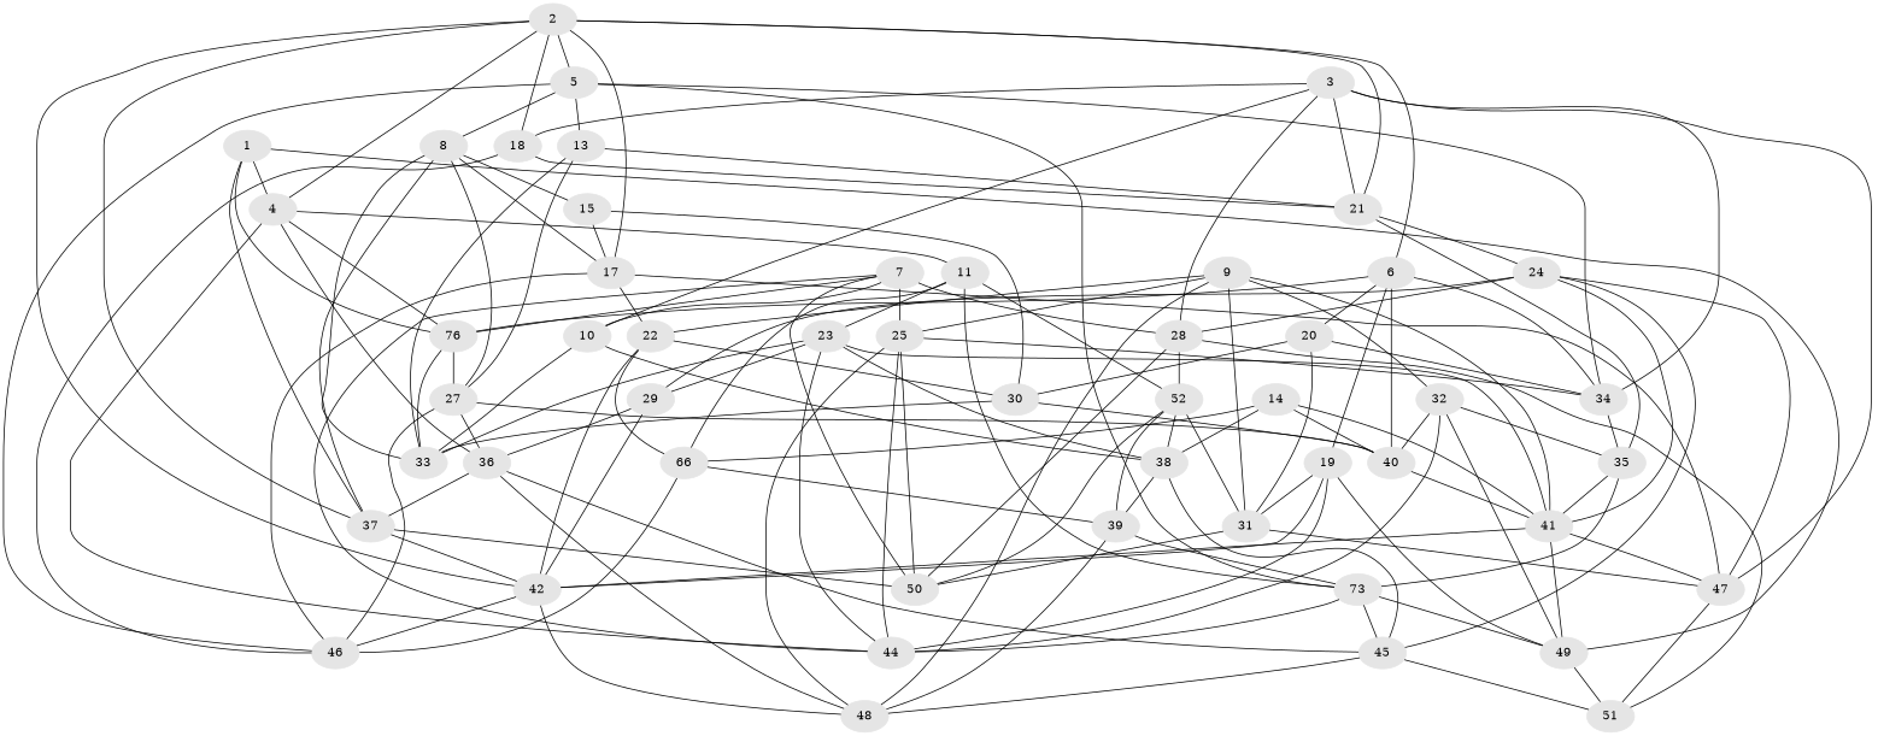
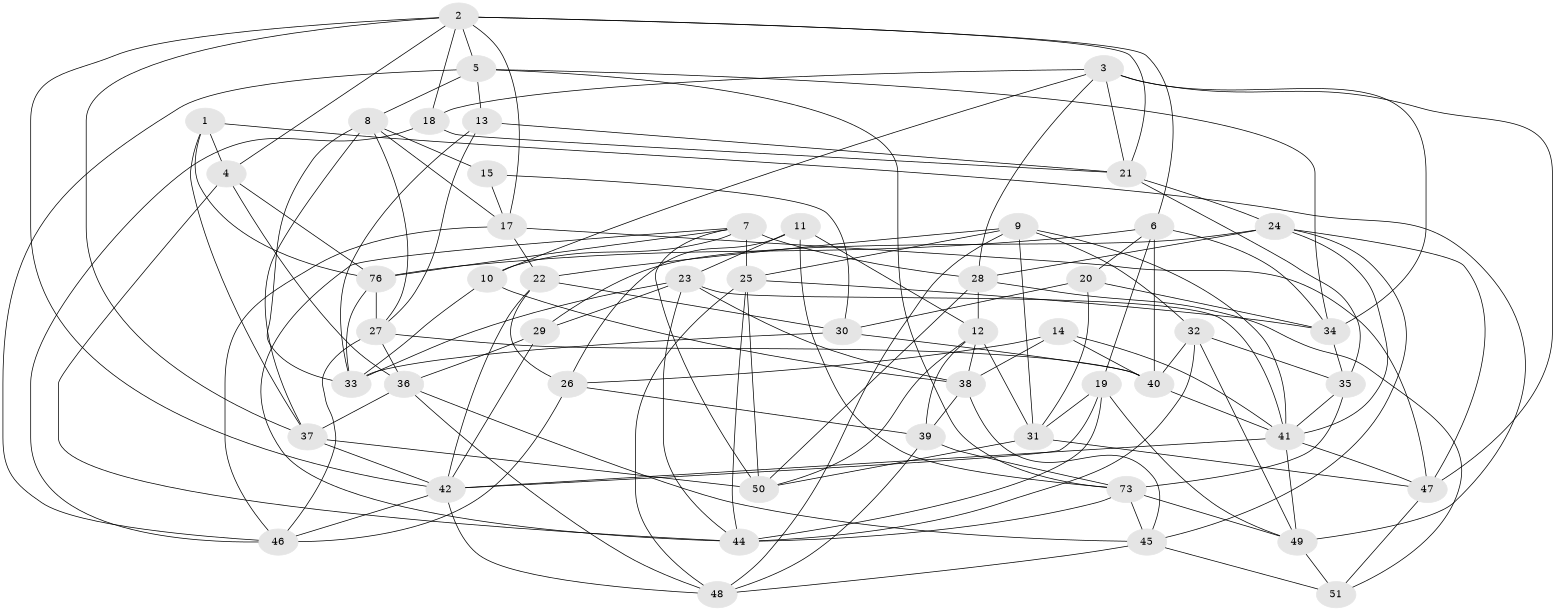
  graph {
    node [color=gray90 style=filled]
    edge [weight=1.0]
    1
    4
    n3 [label=76]
    37
    49
    11
    36
    44
    27
    33
    42
    50
    51
    2
    5
    6
    17
    18
    21
    34
    8
    13
    n23 [label=73]
    46
    19
    20
    40
    47
    22
    24
    35
    48
    3
    10
    28
    38
-   12 [label=52]
+   12
    23
-   26 [label=66]
+   26
    45
    15
    31
    30
    41
    7
    25
    9
    32
    39
    29
    14
    1 -- 4
    1 -- n3
    1 -- 37
    1 -- 49
    4 -- n3
-   4 -- 11
    4 -- 36
    4 -- 44
    n3 -- 27
    n3 -- 33
    37 -- 42
    37 -- 50
    49 -- 51
    11 -- n23
    11 -- 12 [weight=2.0]
    11 -- 23
    11 -- 26
    36 -- 37
    36 -- 48
    36 -- 45
    27 -- 36
    27 -- 46
    27 -- 40
    42 -- 46
    42 -- 48
    2 -- 4
    2 -- 37
    2 -- 42
    2 -- 5
    2 -- 6
    2 -- 17
    2 -- 18
    2 -- 21
    5 -- 34
    5 -- 8
    5 -- 13
    5 -- n23
    5 -- 46
    6 -- n3
    6 -- 34
    6 -- 19
    6 -- 20
    6 -- 40
    17 -- 46
    17 -- 47
    17 -- 22
    18 -- 21
    18 -- 46
    21 -- 24
    21 -- 35
    34 -- 35
    8 -- 37
    8 -- 27
    8 -- 33
    8 -- 17
    8 -- 15
    13 -- 27
    13 -- 33
    13 -- 21
    n23 -- 49
    n23 -- 44
    n23 -- 45
    19 -- 49
    19 -- 44
    19 -- 42
    19 -- 31
    20 -- 34
    20 -- 31
    20 -- 30
    40 -- 41
    47 -- 51
    22 -- 42 [weight=2.0]
    22 -- 26
    22 -- 30
    24 -- 47
    24 -- 28
    24 -- 45
    24 -- 41
    24 -- 29
    35 -- n23 [weight=2.0]
    35 -- 41
    3 -- 18
    3 -- 21
    3 -- 34
    3 -- 47
    3 -- 10
    3 -- 28
    10 -- 33
    10 -- 38
    28 -- 50
    28 -- 51
    28 -- 12
    38 -- 45
    38 -- 39
    12 -- 50
    12 -- 38
    12 -- 31
    12 -- 39
    23 -- 44
    23 -- 33
    23 -- 38
    23 -- 41
    23 -- 29
    26 -- 46
    26 -- 39
    45 -- 51
    45 -- 48
    15 -- 17
    15 -- 30
    31 -- 50
    31 -- 47
    30 -- 33
    30 -- 40
    41 -- 49
    41 -- 42 [weight=2.0]
    41 -- 47
    7 -- n3
    7 -- 44
    7 -- 50
    7 -- 10
    7 -- 28
    7 -- 25
    25 -- 44
    25 -- 50
    25 -- 34
    25 -- 48
    9 -- 22
    9 -- 48
    9 -- 31
    9 -- 41
    9 -- 25
    9 -- 32
    32 -- 49
    32 -- 44 [weight=2.0]
    32 -- 40
    32 -- 35
    39 -- n23
    39 -- 48
    29 -- 36
    29 -- 42
    14 -- 40
    14 -- 38
    14 -- 26
    14 -- 41
  }
